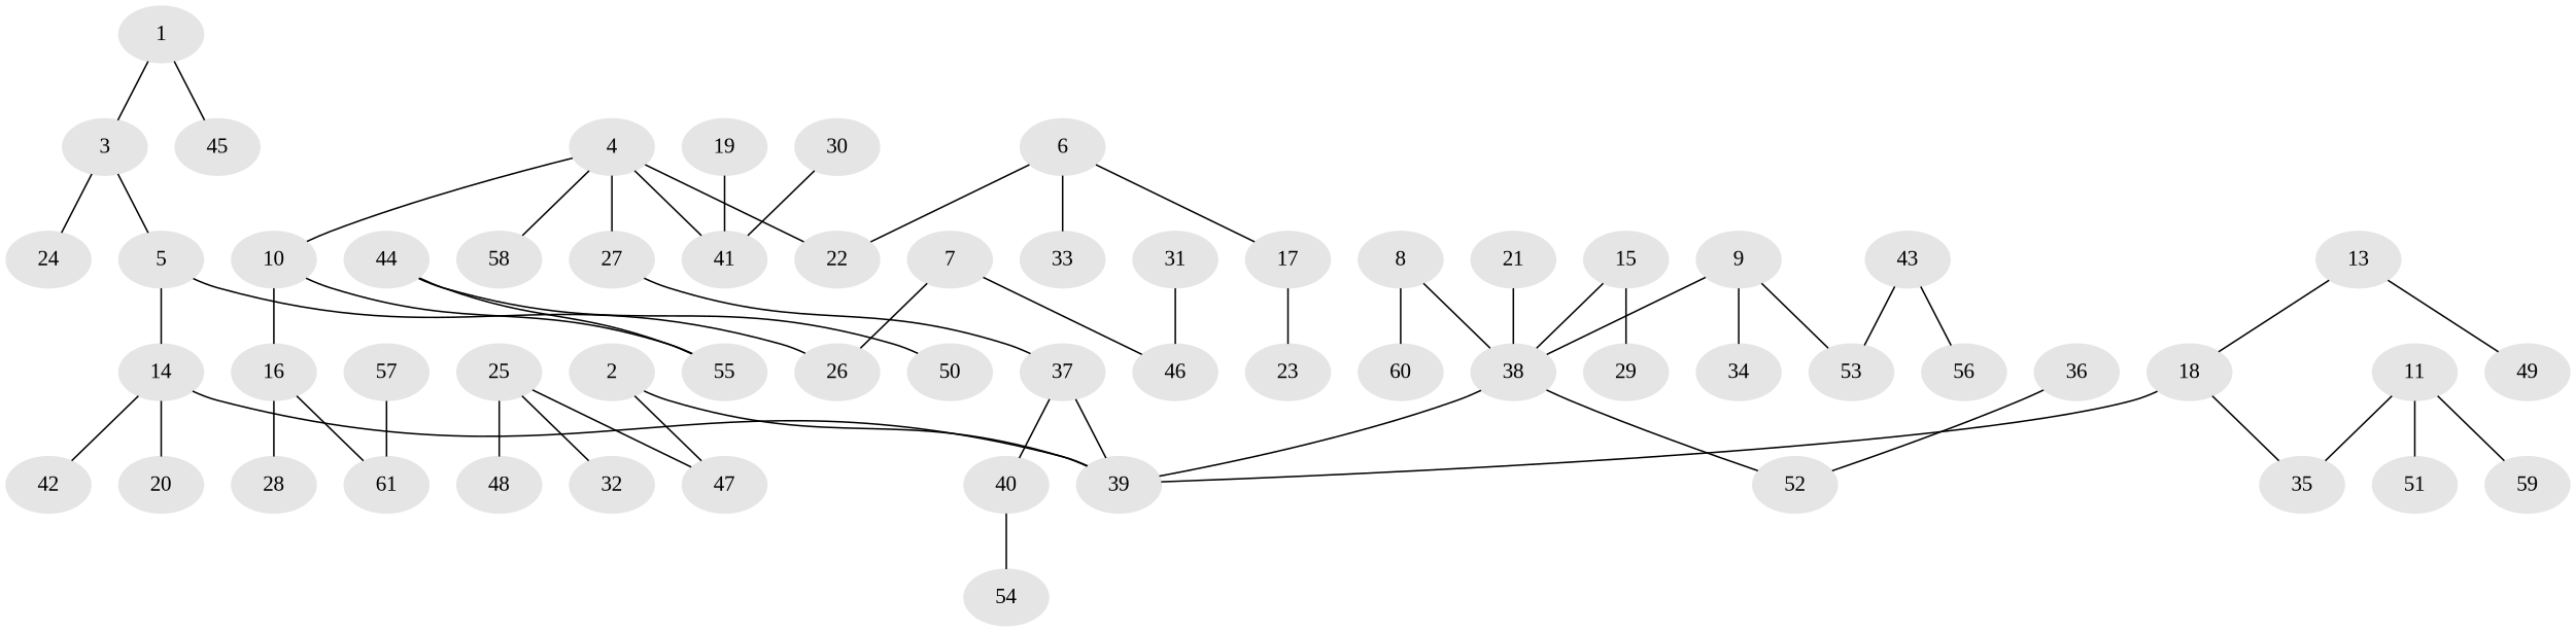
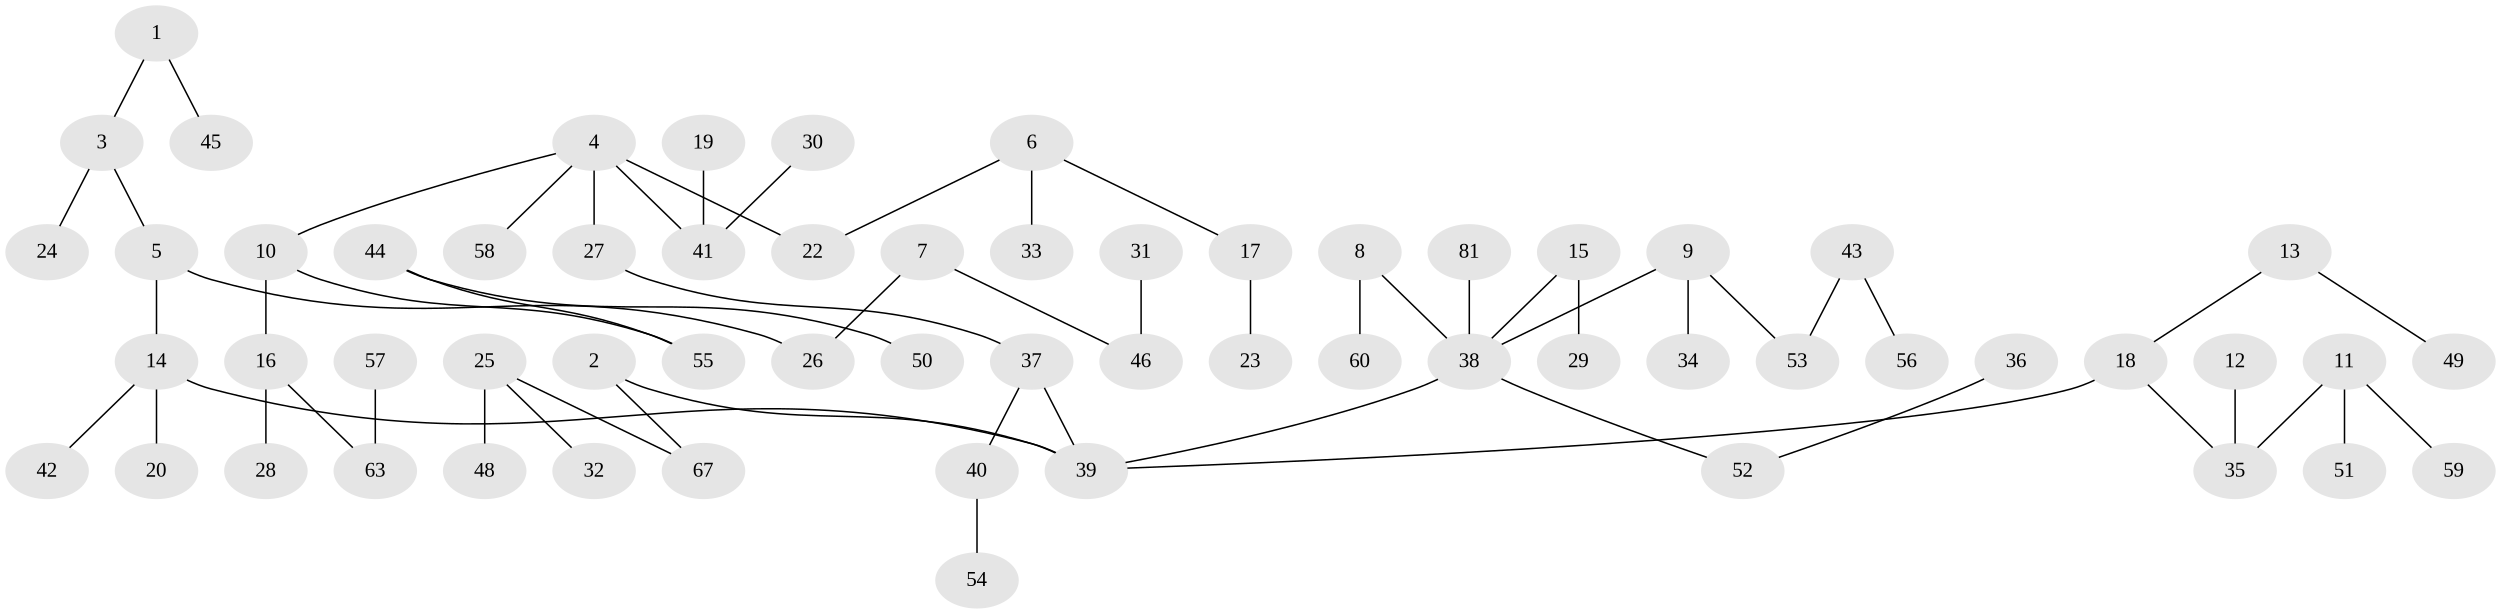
  graph {
    fontname="Liberation Serif"
    node [color=gray90 fontname="Liberation Serif" style=filled]
    edge [fontname="Liberation Serif" weight=1.0]
    1
    3
    45
    5
    24
    2
    39
-   47
+   47 [label=67]
    14
    26
    4
    10
    22
    27
    41
    58
    16
    55
    37
    20
    42
    6
    17
    33
    23
    7
    46
    8
    38
    60
    52
    9
    34
    53
    28
-   61
+   61 [label=63]
    11
    35
    51
    59
+   12
    13
    49
    18
    15
    29
    19
-   21
+   21 [label=81]
    25
    32
    48
    40
    30
    31
    36
    54
    43
    56
    44
    50
    57
    1 -- 3
    1 -- 45
    3 -- 5
    3 -- 24
    5 -- 14
    5 -- 26
    2 -- 39
    2 -- 47
    14 -- 39
    14 -- 20
    14 -- 42
    4 -- 10
    4 -- 22
    4 -- 27
    4 -- 41
    4 -- 58
    10 -- 16
    10 -- 55
    27 -- 37
    16 -- 28
    16 -- 61
    37 -- 39
    37 -- 40
    6 -- 22
    6 -- 17
    6 -- 33
    17 -- 23
    7 -- 26
    7 -- 46
    8 -- 38
    8 -- 60
    38 -- 39
    38 -- 52
    9 -- 38
    9 -- 34
    9 -- 53
    11 -- 35
    11 -- 51
    11 -- 59
+   12 -- 35
    13 -- 49
    13 -- 18
    18 -- 39
    18 -- 35
    15 -- 38
    15 -- 29
    19 -- 41
    21 -- 38
    25 -- 47
    25 -- 32
    25 -- 48
    40 -- 54
    30 -- 41
    31 -- 46
    36 -- 52
    43 -- 53
    43 -- 56
    44 -- 55
    44 -- 50
    57 -- 61
  }
